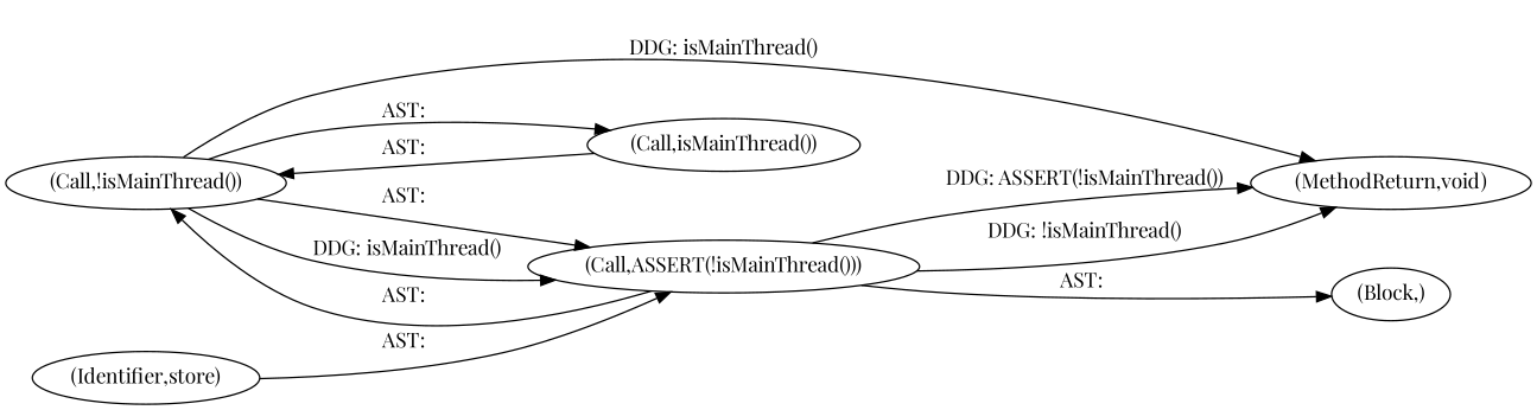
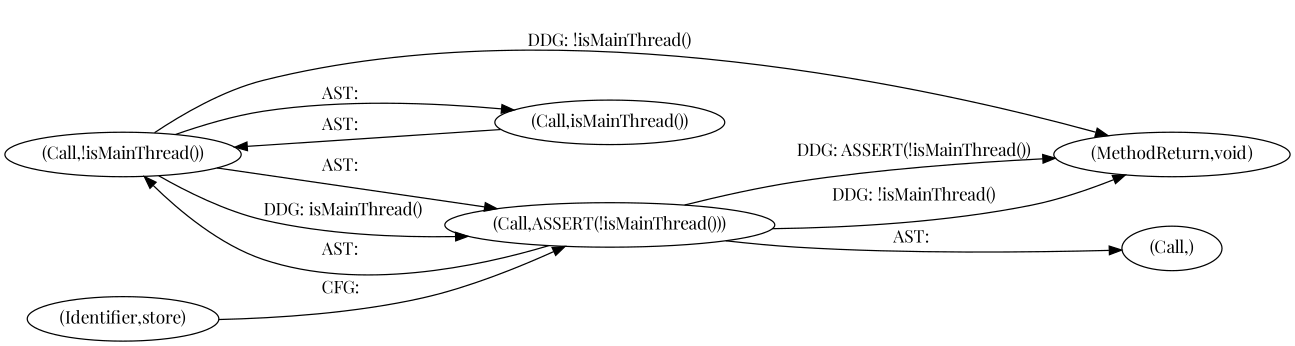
  digraph {
    fontname="Playfair Display"
    rankdir=LR
    node [fontname="Playfair Display"]
    edge [fontname="Playfair Display"]
    n1 [label="(Call,!isMainThread())"]
    n2 [label="(Call,ASSERT(!isMainThread()))"]
    n3 [label="(MethodReturn,void)"]
    n4 [label="(Call,isMainThread())"]
-   n5 [label="(Block,)"]
+   n5 [label="(Call,)"]
    n6 [label="(Identifier,store)"]
    n1 -> n2 [label="AST: "]
    n1 -> n2 [label="DDG: isMainThread()"]
-   n1 -> n3 [label="DDG: isMainThread()"]
+   n1 -> n3 [label="DDG: !isMainThread()"]
    n1 -> n4 [label="AST: "]
    n2 -> n1 [label="AST: "]
    n2 -> n3 [label="DDG: ASSERT(!isMainThread())"]
    n2 -> n3 [label="DDG: !isMainThread()"]
    n2 -> n5 [label="AST: "]
    n4 -> n1 [label="AST: "]
-   n6 -> n2 [label="AST: "]
+   n6 -> n2 [label="CFG: "]
  }
